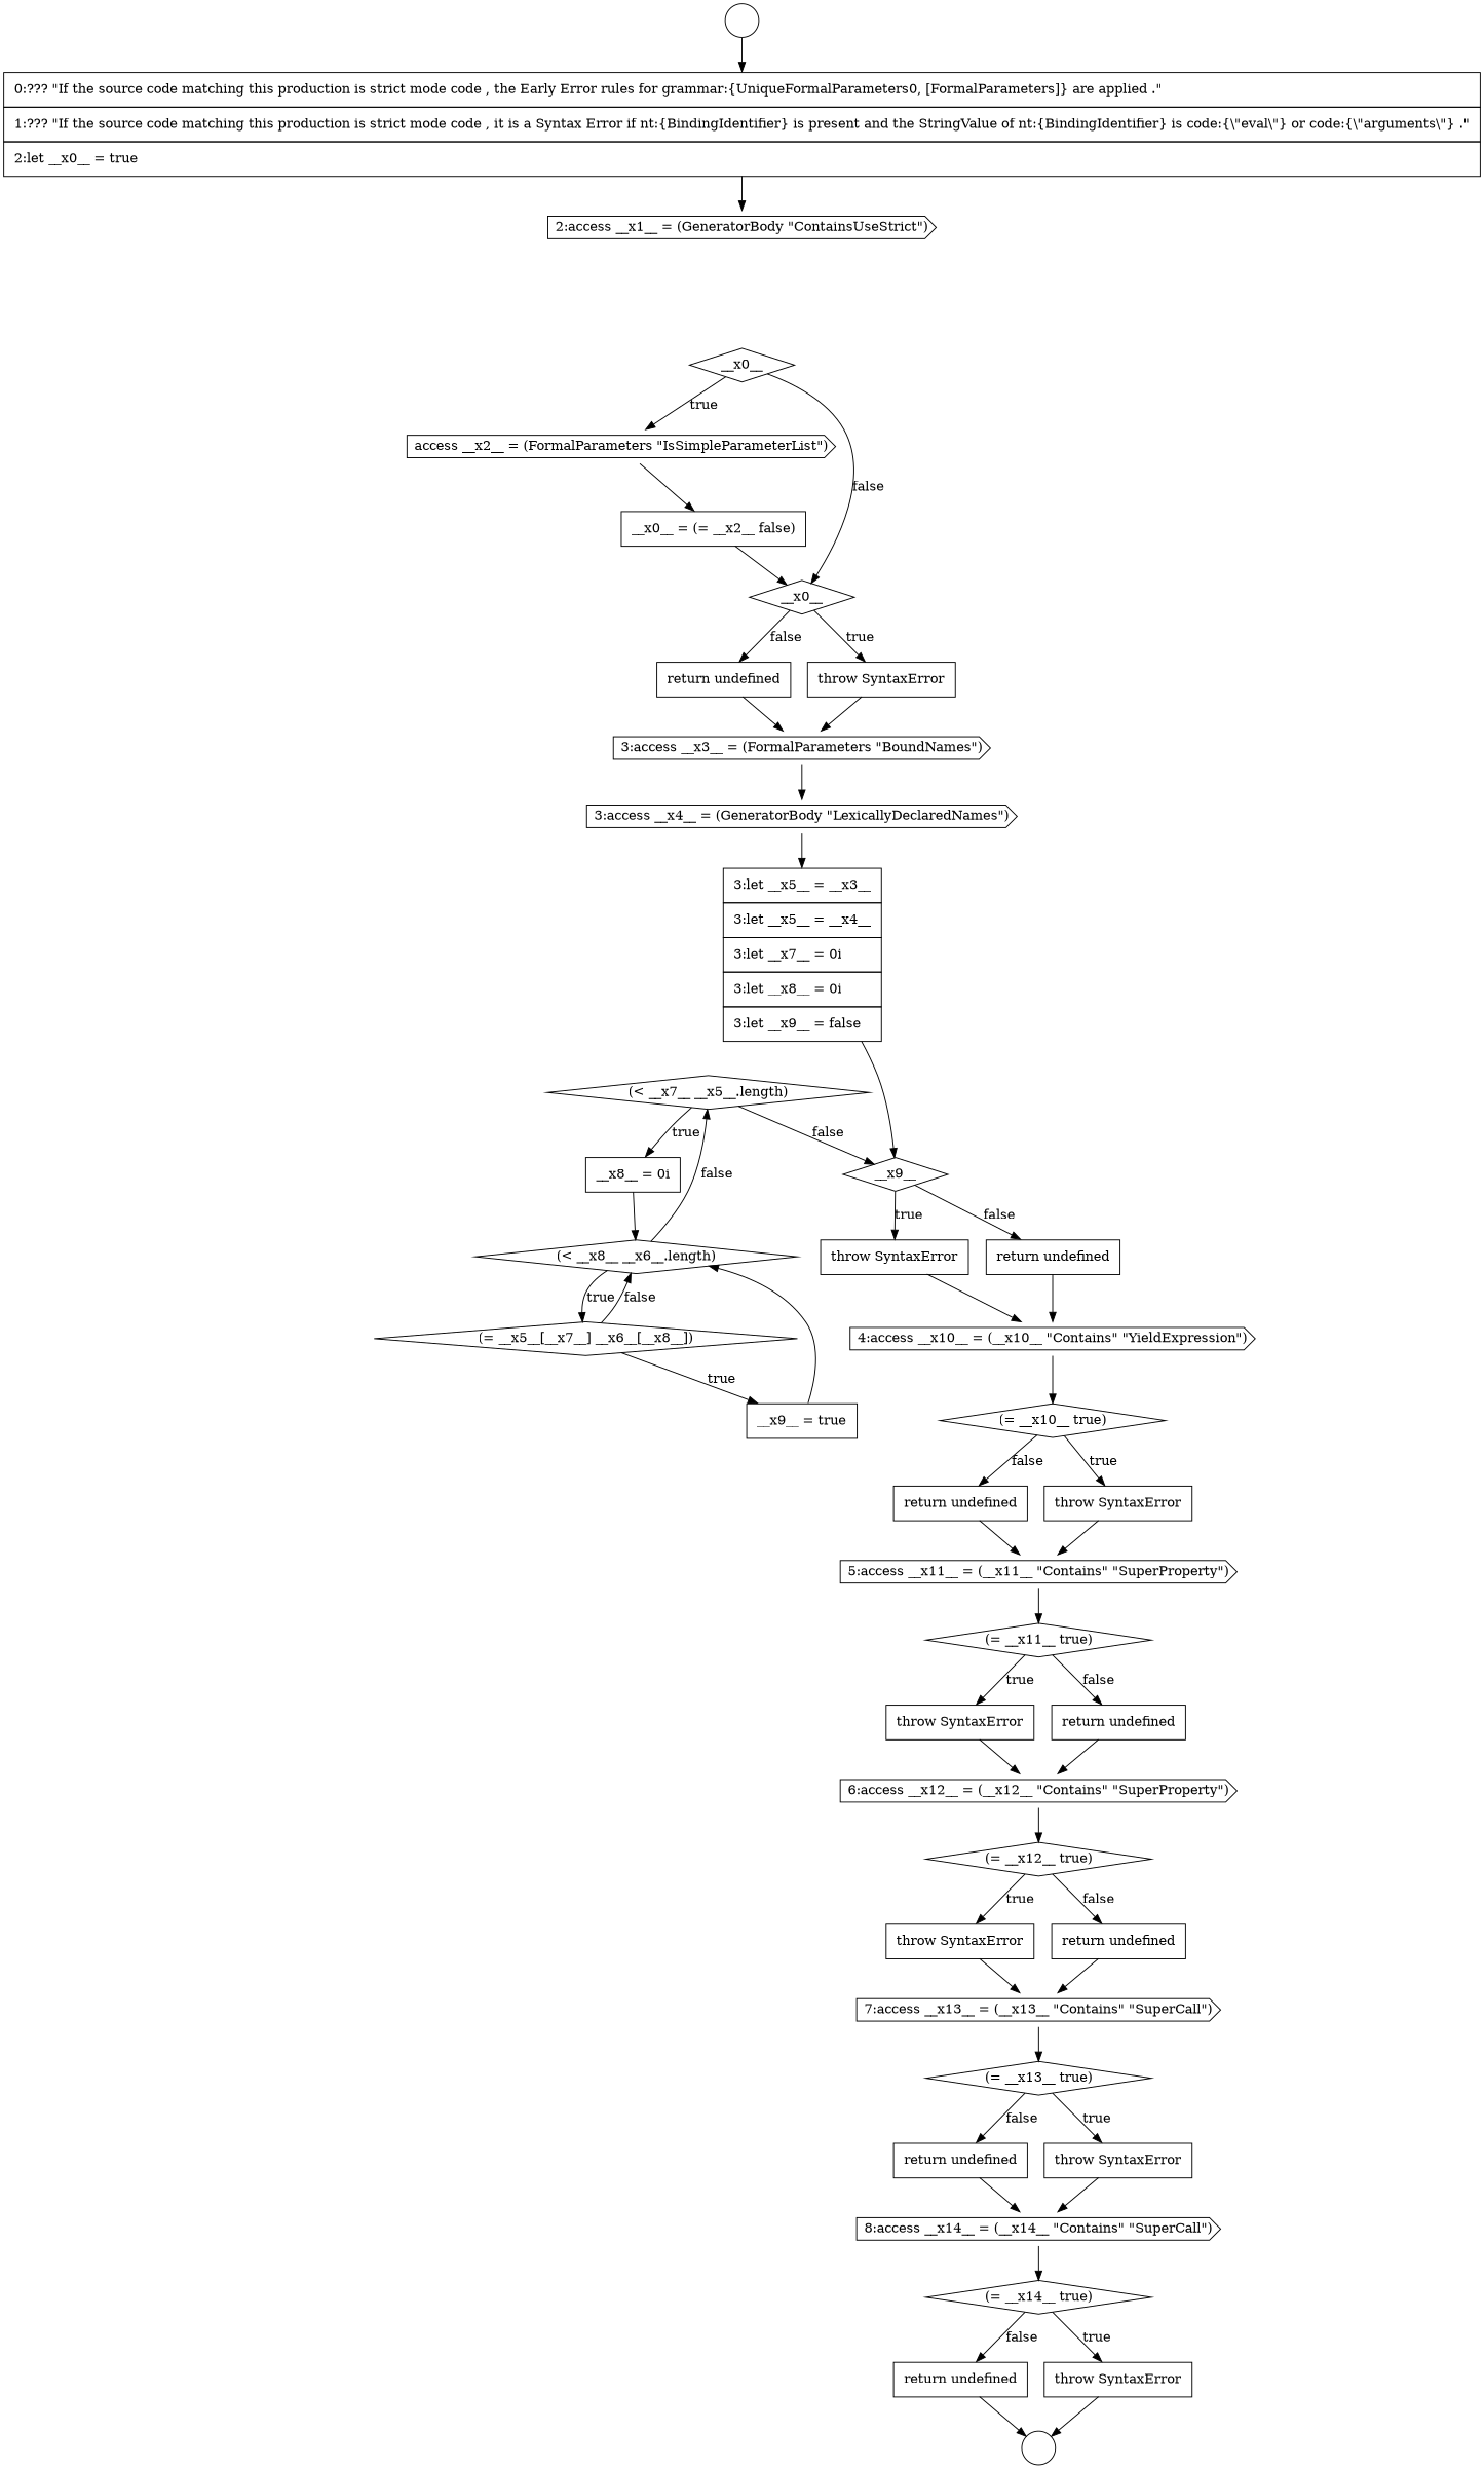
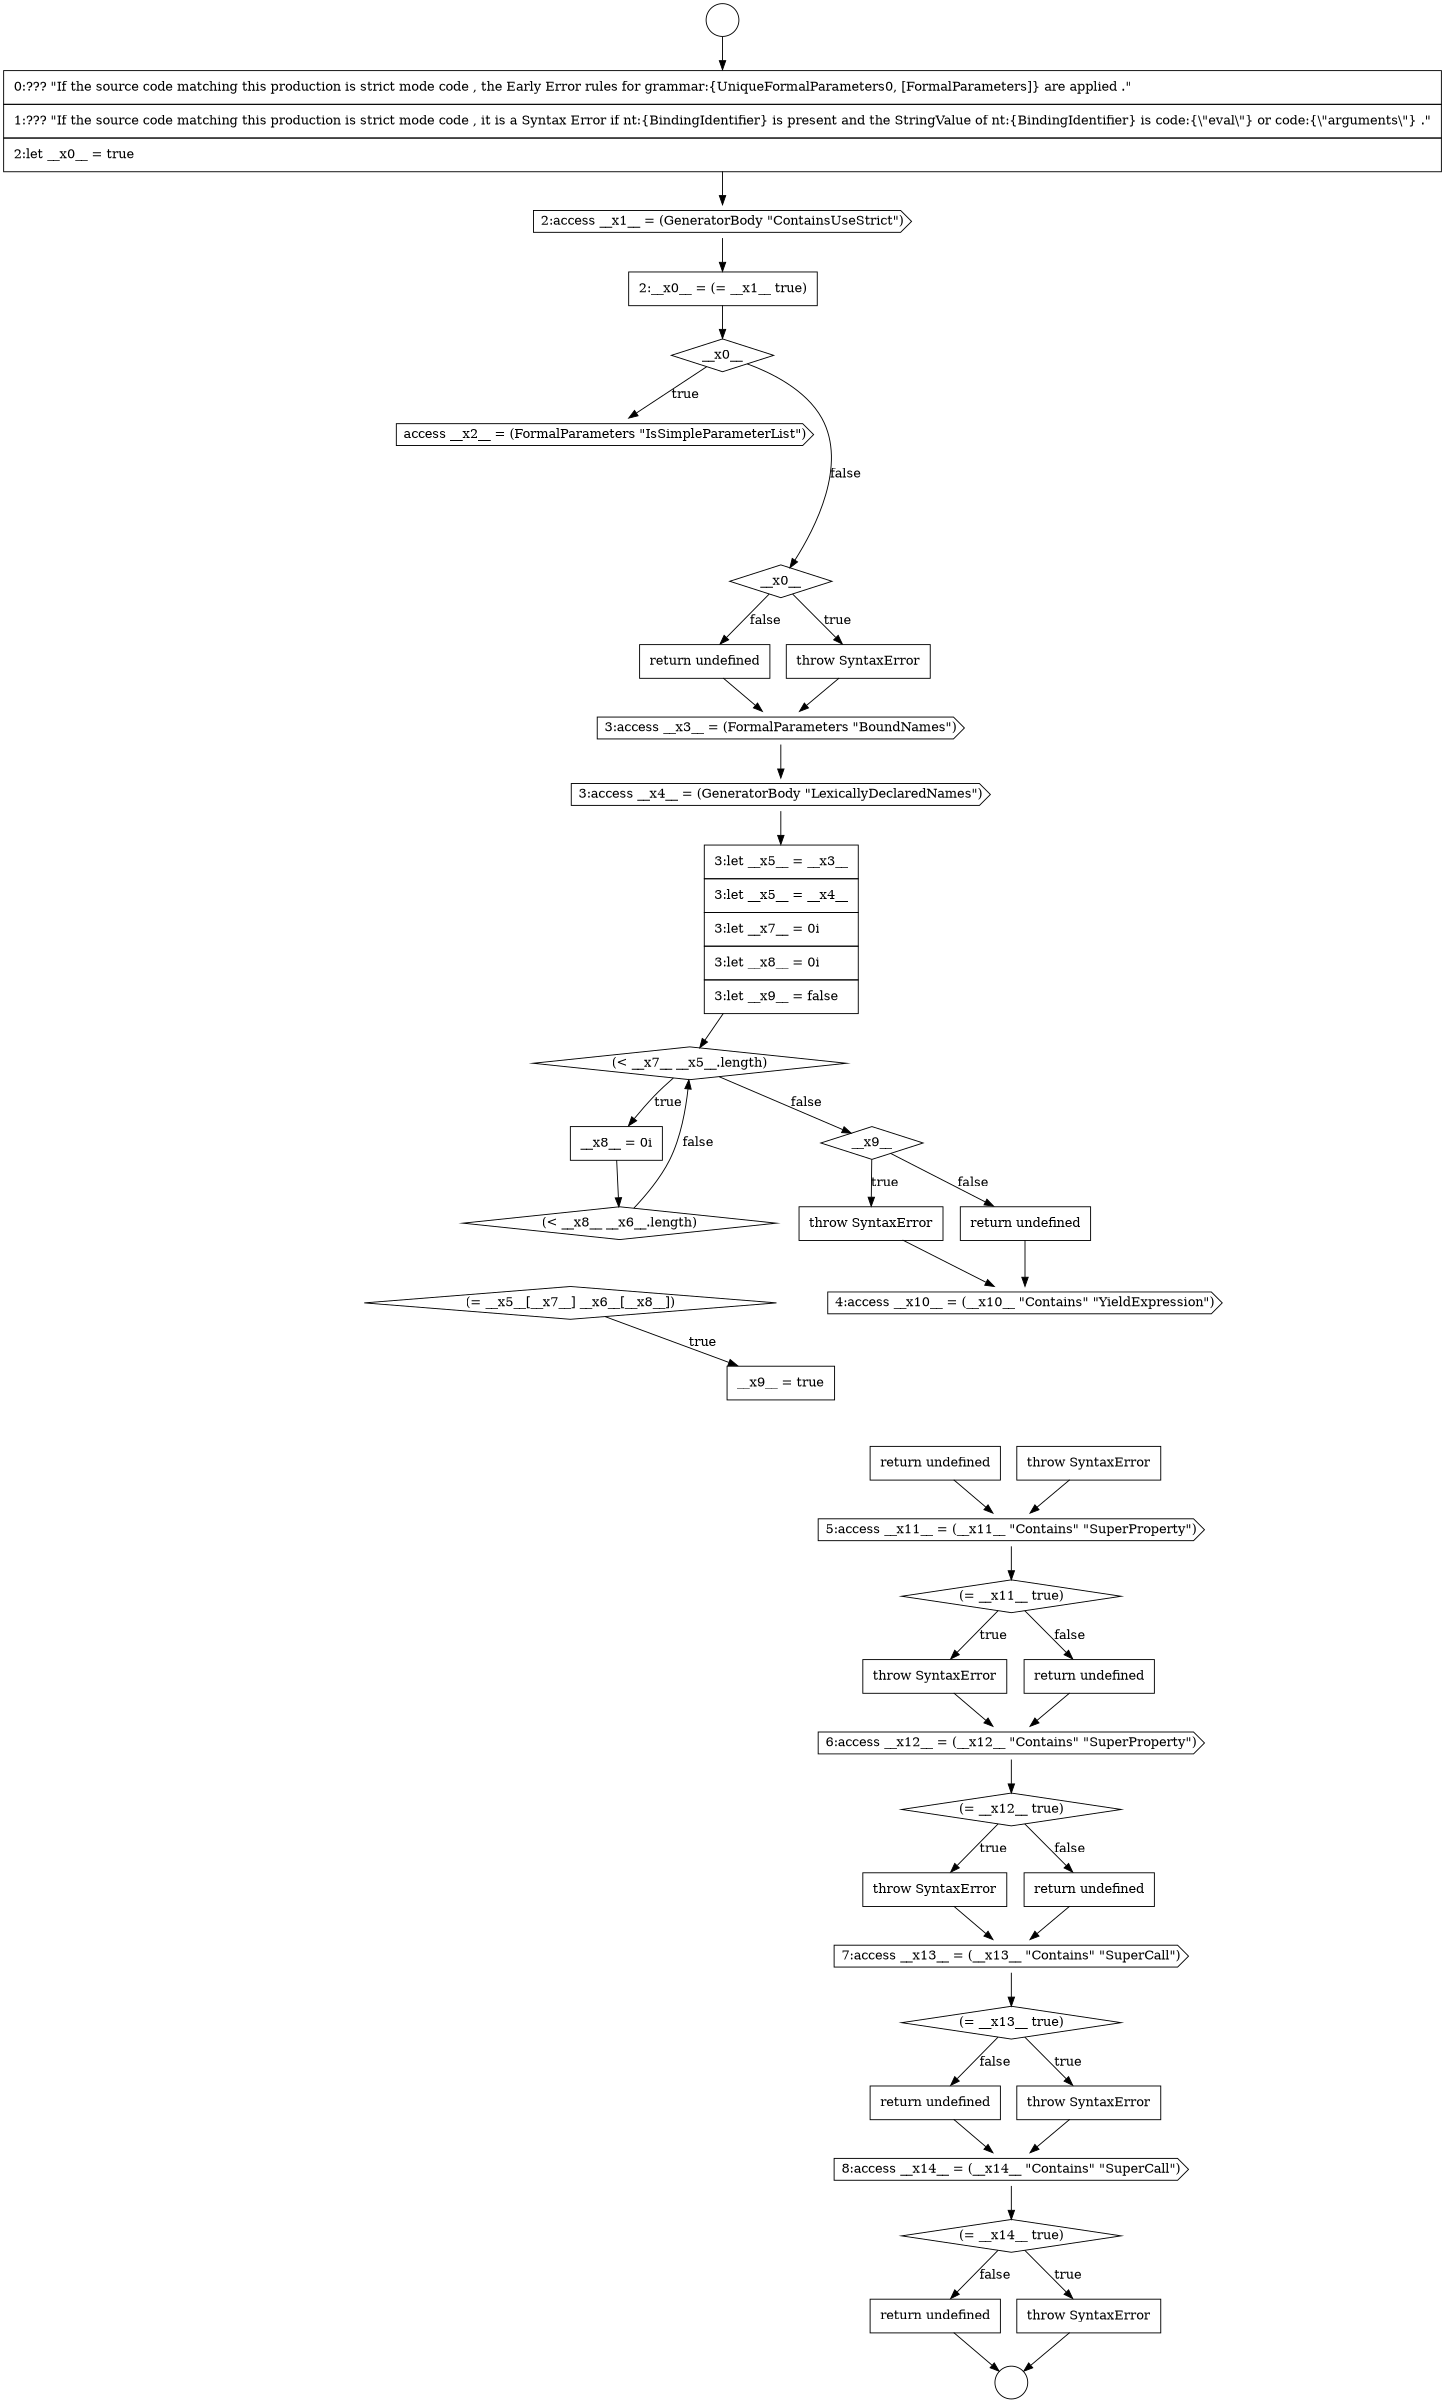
  digraph {
    node [color=black fillcolor=white shape=none style=filled]
    edge [color=black]
    n1 [label=<<font color="black">     <table border="0" cellborder="1" cellspacing="0" cellpadding="10">       <tr><td align="left">3:let __x5__ = __x3__</td></tr>       <tr><td align="left">3:let __x5__ = __x4__</td></tr>       <tr><td align="left">3:let __x7__ = 0i</td></tr>       <tr><td align="left">3:let __x8__ = 0i</td></tr>       <tr><td align="left">3:let __x9__ = false</td></tr>     </table>   </font>> margin=0]
    n2 [label=<<font color="black">(&lt; __x7__ __x5__.length)</font>> shape=diamond]
    n3 [label=<<font color="black">__x9__</font>> shape=diamond]
    n4 [label=<<font color="black">     <table border="0" cellborder="1" cellspacing="0" cellpadding="10">       <tr><td align="left">__x8__ = 0i</td></tr>     </table>   </font>> margin=0]
    n5 [label=<<font color="black">2:access __x1__ = (GeneratorBody &quot;ContainsUseStrict&quot;)</font>> shape=cds]
+   n6 [label=<<font color="black">     <table border="0" cellborder="1" cellspacing="0" cellpadding="10">       <tr><td align="left">2:__x0__ = (= __x1__ true)</td></tr>     </table>   </font>> margin=0]
    n7 [label=<<font color="black">__x0__</font>> shape=diamond]
    n8 [label=<<font color="black">     <table border="0" cellborder="1" cellspacing="0" cellpadding="10">       <tr><td align="left">0:??? &quot;If the source code matching this production is strict mode code , the Early Error rules for grammar:{UniqueFormalParameters0, [FormalParameters]} are applied .&quot;</td></tr>       <tr><td align="left">1:??? &quot;If the source code matching this production is strict mode code , it is a Syntax Error if nt:{BindingIdentifier} is present and the StringValue of nt:{BindingIdentifier} is code:{\&quot;eval\&quot;} or code:{\&quot;arguments\&quot;} .&quot;</td></tr>       <tr><td align="left">2:let __x0__ = true</td></tr>     </table>   </font>> margin=0]
    n9 [label=<<font color="black">5:access __x11__ = (__x11__ &quot;Contains&quot; &quot;SuperProperty&quot;)</font>> shape=cds]
    n10 [label=<<font color="black">(= __x11__ true)</font>> shape=diamond]
    n11 [label=<<font color="black">     <table border="0" cellborder="1" cellspacing="0" cellpadding="10">       <tr><td align="left">throw SyntaxError</td></tr>     </table>   </font>> margin=0]
    n12 [label=<<font color="black">     <table border="0" cellborder="1" cellspacing="0" cellpadding="10">       <tr><td align="left">return undefined</td></tr>     </table>   </font>> margin=0]
    n13 [label=<<font color="black">     <table border="0" cellborder="1" cellspacing="0" cellpadding="10">       <tr><td align="left">return undefined</td></tr>     </table>   </font>> margin=0]
    n14 [label=" " shape=circle]
    n15 [label=<<font color="black">access __x2__ = (FormalParameters &quot;IsSimpleParameterList&quot;)</font>> shape=cds]
    n16 [label=<<font color="black">__x0__</font>> shape=diamond]
-   n17 [label=<<font color="black">     <table border="0" cellborder="1" cellspacing="0" cellpadding="10">       <tr><td align="left">__x0__ = (= __x2__ false)</td></tr>     </table>   </font>> margin=0]
    n18 [label=<<font color="black">     <table border="0" cellborder="1" cellspacing="0" cellpadding="10">       <tr><td align="left">return undefined</td></tr>     </table>   </font>> margin=0]
    n19 [label=<<font color="black">     <table border="0" cellborder="1" cellspacing="0" cellpadding="10">       <tr><td align="left">throw SyntaxError</td></tr>     </table>   </font>> margin=0]
    n20 [label=<<font color="black">     <table border="0" cellborder="1" cellspacing="0" cellpadding="10">       <tr><td align="left">throw SyntaxError</td></tr>     </table>   </font>> margin=0]
    n21 [label=<<font color="black">3:access __x4__ = (GeneratorBody &quot;LexicallyDeclaredNames&quot;)</font>> shape=cds]
    n22 [label=<<font color="black">6:access __x12__ = (__x12__ &quot;Contains&quot; &quot;SuperProperty&quot;)</font>> shape=cds]
    n23 [label=<<font color="black">(= __x12__ true)</font>> shape=diamond]
    n24 [label=<<font color="black">(&lt; __x8__ __x6__.length)</font>> shape=diamond]
    n25 [label=<<font color="black">(= __x5__[__x7__] __x6__[__x8__])</font>> shape=diamond]
    n26 [label=<<font color="black">     <table border="0" cellborder="1" cellspacing="0" cellpadding="10">       <tr><td align="left">__x9__ = true</td></tr>     </table>   </font>> margin=0]
-   n27 [label=<<font color="black">(= __x10__ true)</font>> shape=diamond]
    n28 [label=<<font color="black">     <table border="0" cellborder="1" cellspacing="0" cellpadding="10">       <tr><td align="left">return undefined</td></tr>     </table>   </font>> margin=0]
    n29 [label=<<font color="black">     <table border="0" cellborder="1" cellspacing="0" cellpadding="10">       <tr><td align="left">throw SyntaxError</td></tr>     </table>   </font>> margin=0]
    n30 [label=<<font color="black">     <table border="0" cellborder="1" cellspacing="0" cellpadding="10">       <tr><td align="left">throw SyntaxError</td></tr>     </table>   </font>> margin=0]
    n31 [label=<<font color="black">4:access __x10__ = (__x10__ &quot;Contains&quot; &quot;YieldExpression&quot;)</font>> shape=cds]
    n32 [label=<<font color="black">(= __x13__ true)</font>> shape=diamond]
    n33 [label=<<font color="black">     <table border="0" cellborder="1" cellspacing="0" cellpadding="10">       <tr><td align="left">return undefined</td></tr>     </table>   </font>> margin=0]
    n34 [label=<<font color="black">     <table border="0" cellborder="1" cellspacing="0" cellpadding="10">       <tr><td align="left">throw SyntaxError</td></tr>     </table>   </font>> margin=0]
    n35 [label=<<font color="black">8:access __x14__ = (__x14__ &quot;Contains&quot; &quot;SuperCall&quot;)</font>> shape=cds]
    n36 [label=" " shape=circle]
    n37 [label=<<font color="black">     <table border="0" cellborder="1" cellspacing="0" cellpadding="10">       <tr><td align="left">throw SyntaxError</td></tr>     </table>   </font>> margin=0]
    n38 [label=<<font color="black">7:access __x13__ = (__x13__ &quot;Contains&quot; &quot;SuperCall&quot;)</font>> shape=cds]
    n39 [label=<<font color="black">3:access __x3__ = (FormalParameters &quot;BoundNames&quot;)</font>> shape=cds]
    n40 [label=<<font color="black">(= __x14__ true)</font>> shape=diamond]
    n41 [label=<<font color="black">     <table border="0" cellborder="1" cellspacing="0" cellpadding="10">       <tr><td align="left">return undefined</td></tr>     </table>   </font>> margin=0]
    n42 [label=<<font color="black">     <table border="0" cellborder="1" cellspacing="0" cellpadding="10">       <tr><td align="left">return undefined</td></tr>     </table>   </font>> margin=0]
-   n1 -> n3
+   n1 -> n2
    n2 -> n3 [label=<<font color="black">false</font>>]
    n2 -> n4 [label=<<font color="black">true</font>>]
    n3 -> n30 [label=<<font color="black">true</font>>]
    n3 -> n41 [label=<<font color="black">false</font>>]
    n4 -> n24
+   n5 -> n6
+   n6 -> n7
    n7 -> n15 [label=<<font color="black">true</font>>]
    n7 -> n16 [label=<<font color="black">false</font>>]
    n8 -> n5
    n9 -> n10
    n10 -> n11 [label=<<font color="black">true</font>>]
    n10 -> n12 [label=<<font color="black">false</font>>]
    n11 -> n22
    n12 -> n22
    n13 -> n14
-   n15 -> n17
    n16 -> n18 [label=<<font color="black">false</font>>]
    n16 -> n19 [label=<<font color="black">true</font>>]
-   n17 -> n16
    n18 -> n39
    n19 -> n39
    n20 -> n14
    n21 -> n1
    n22 -> n23
    n23 -> n37 [label=<<font color="black">true</font>>]
    n23 -> n42 [label=<<font color="black">false</font>>]
    n24 -> n2 [label=<<font color="black">false</font>>]
-   n24 -> n25 [label=<<font color="black">true</font>>]
-   n25 -> n24 [label=<<font color="black">false</font>>]
    n25 -> n26 [label=<<font color="black">true</font>>]
-   n26 -> n24
-   n27 -> n28 [label=<<font color="black">false</font>>]
-   n27 -> n29 [label=<<font color="black">true</font>>]
    n28 -> n9
    n29 -> n9
    n30 -> n31
-   n31 -> n27
    n32 -> n33 [label=<<font color="black">false</font>>]
    n32 -> n34 [label=<<font color="black">true</font>>]
    n33 -> n35
    n34 -> n35
    n35 -> n40
    n36 -> n8
    n37 -> n38
    n38 -> n32
    n39 -> n21
    n40 -> n13 [label=<<font color="black">false</font>>]
    n40 -> n20 [label=<<font color="black">true</font>>]
    n41 -> n31
    n42 -> n38
  }
